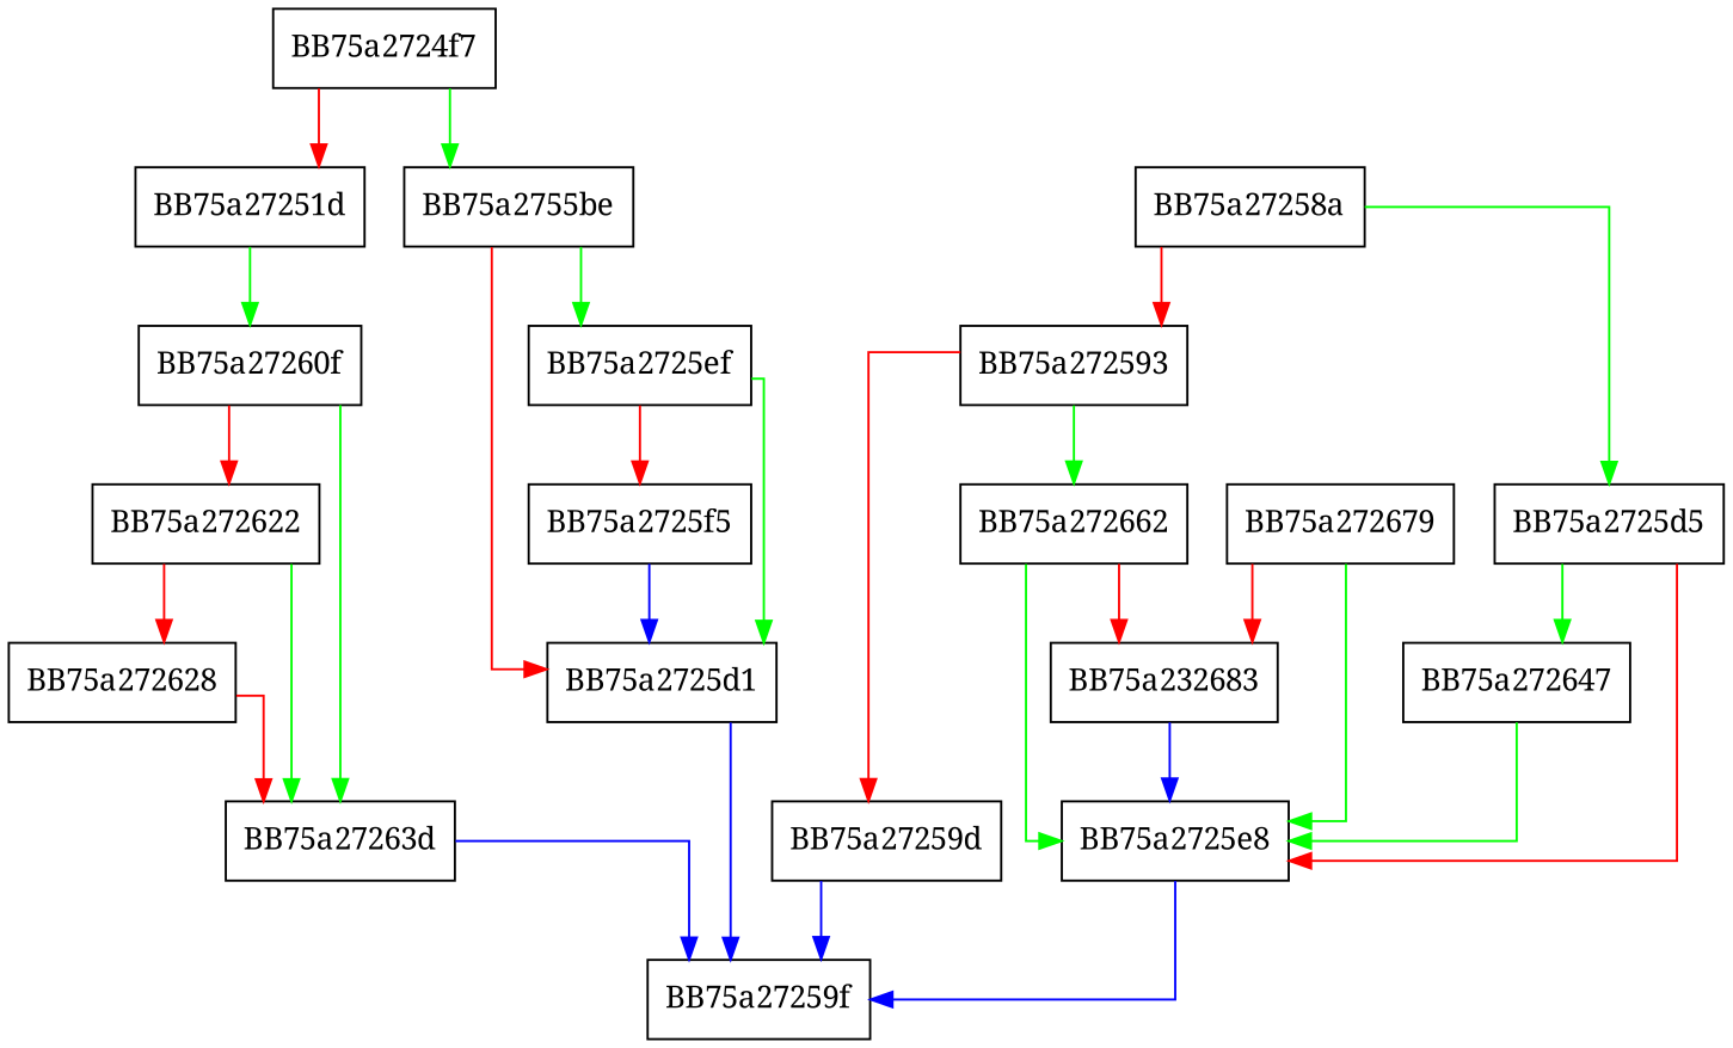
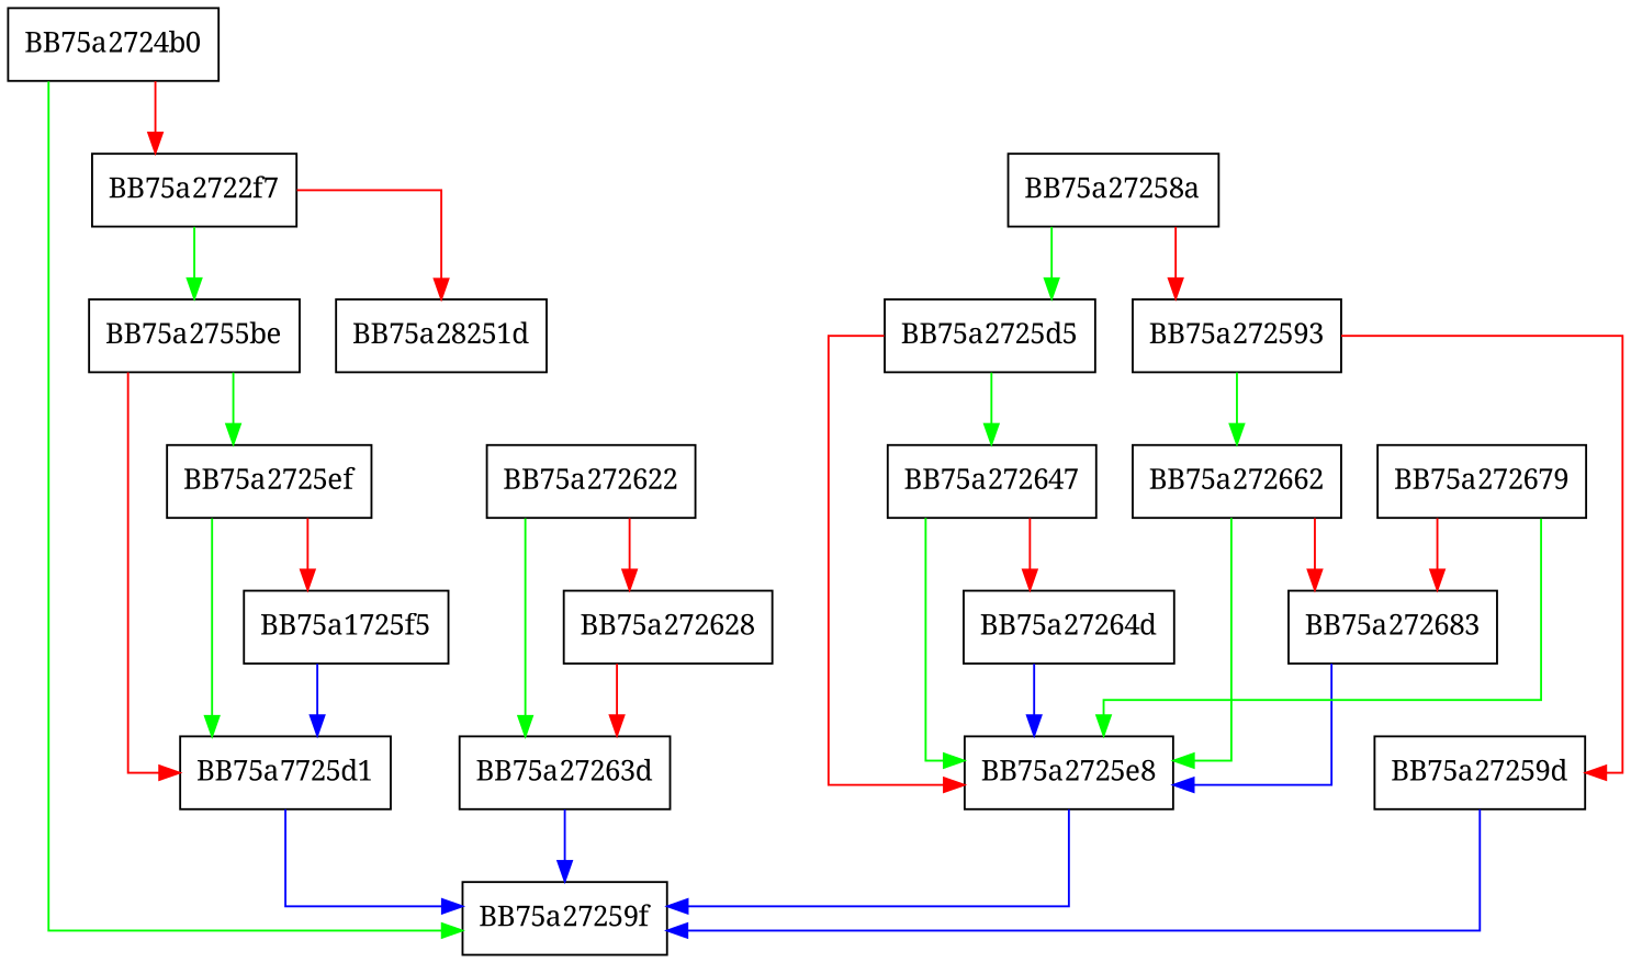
  digraph {
    fontname="Noto Serif"
    splines=ortho
    node [fontname="Noto Serif" shape=box]
    edge [color=green fontname="Noto Serif"]
+   BB75a2724b0
    BB75a27259f
-   BB75a2724f7
+   BB75a2724f7 [label=BB75a2722f7]
    n4 [label=BB75a2755be]
-   BB75a27251d
+   BB75a27251d [label=BB75a28251d]
    BB75a2725ef
-   BB75a2725d1
-   BB75a27260f
-   BB75a2725f5
+   BB75a2725d1 [label=BB75a7725d1]
+   BB75a2725f5 [label=BB75a1725f5]
    BB75a27263d
    BB75a272622
    BB75a27258a
    BB75a2725d5
    BB75a272593
    BB75a272628
    BB75a272647
    BB75a2725e8
    BB75a272662
    BB75a27259d
-   BB75a272683 [label=BB75a232683]
+   BB75a27264d
+   BB75a272683
    BB75a272679
+   BB75a2724b0 -> BB75a27259f
+   BB75a2724b0 -> BB75a2724f7 [color=red]
    BB75a2724f7 -> n4
    BB75a2724f7 -> BB75a27251d [color=red]
    n4 -> BB75a2725ef
    n4 -> BB75a2725d1 [color=red]
-   BB75a27251d -> BB75a27260f
    BB75a2725ef -> BB75a2725d1
    BB75a2725ef -> BB75a2725f5 [color=red]
    BB75a2725d1 -> BB75a27259f [color=blue]
-   BB75a27260f -> BB75a27263d
-   BB75a27260f -> BB75a272622 [color=red]
    BB75a2725f5 -> BB75a2725d1 [color=blue]
    BB75a27263d -> BB75a27259f [color=blue]
    BB75a272622 -> BB75a27263d
    BB75a272622 -> BB75a272628 [color=red]
    BB75a27258a -> BB75a2725d5
    BB75a27258a -> BB75a272593 [color=red]
    BB75a2725d5 -> BB75a272647
    BB75a2725d5 -> BB75a2725e8 [color=red]
    BB75a272593 -> BB75a272662
    BB75a272593 -> BB75a27259d [color=red]
    BB75a272628 -> BB75a27263d [color=red]
    BB75a272647 -> BB75a2725e8
+   BB75a272647 -> BB75a27264d [color=red]
    BB75a2725e8 -> BB75a27259f [color=blue]
    BB75a272662 -> BB75a2725e8
    BB75a272662 -> BB75a272683 [color=red]
    BB75a27259d -> BB75a27259f [color=blue]
+   BB75a27264d -> BB75a2725e8 [color=blue]
    BB75a272683 -> BB75a2725e8 [color=blue]
    BB75a272679 -> BB75a2725e8
    BB75a272679 -> BB75a272683 [color=red]
  }
